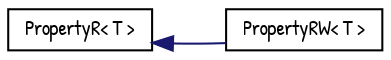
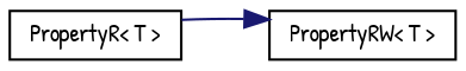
  digraph {
    rankdir=LR
    fontname="Patrick Hand"
    node [color=black fillcolor=white fontname="Patrick Hand" fontsize=10 shape=record style=filled]
    n1 [height=0.2 label="PropertyR\< T \>" width=0.4]
    n2 [height=0.2 label="PropertyRW\< T \>" width=0.4]
-   n1 -> n2 [color=midnightblue dir=back fontname="Patrick Hand" fontsize=10 labelfontname=Helvetica labelfontsize=10 style=solid]
+   n2 -> n1 [color=midnightblue dir=back fontname="Patrick Hand" fontsize=10 labelfontname=Helvetica labelfontsize=10 style=solid]
  }
